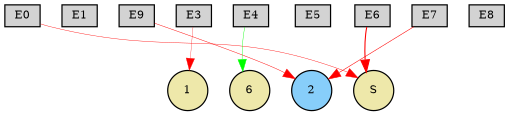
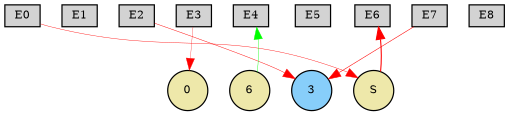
  digraph {
    node [fillcolor=lightgray fontsize=9 shape=box style=filled]
    edge [style=invis]
    E0 [height=0.2 width=0.2]
    E1 [height=0.2 width=0.2]
-   E2 [height=0.2 width=0.2 label=E9]
+   E2 [height=0.2 width=0.2]
    E3 [height=0.2 width=0.2]
    E4 [height=0.2 width=0.2]
    E5 [height=0.2 width=0.2]
    E6 [height=0.2 width=0.2]
    E7 [height=0.2 width=0.2]
    E8 [height=0.2 width=0.2]
-   0 [fillcolor=palegoldenrod height=0.2 shape=circle width=0.2 label=1]
+   0 [fillcolor=palegoldenrod height=0.2 shape=circle width=0.2]
    n11 [fillcolor=palegoldenrod height=0.2 label=6 shape=circle width=0.2]
-   2 [fillcolor=lightskyblue height=0.2 shape=circle width=0.2]
+   2 [fillcolor=lightskyblue height=0.2 shape=circle width=0.2 label=3]
    S [fillcolor=palegoldenrod height=0.2 shape=circle width=0.2]
    subgraph sub_1 {
      rank=source
      E0
      E1
      E2
      E3
      E4
      E5
      E6
      E7
      E8
    }
    subgraph sub_2 {
      rank=sink
      0
      n11
      2
      S
    }
    E0 -> E1
    E0 -> S [color=red penwidth=0.32048665059924186 style=solid]
    E1 -> E2
    E2 -> E3
    E2 -> 2 [color=red penwidth=0.36534794918527824 style=solid]
    E3 -> E4
    E3 -> 0 [color=red penwidth=0.23774410390062373 style=solid]
    E4 -> E5
-   E4 -> n11 [color=green penwidth=0.32373152313028625 style=solid]
+   n11 -> E4 [color=green penwidth=0.32373152313028625 style=solid]
    E5 -> E6
    E6 -> E7
-   E6 -> S [color=red penwidth=0.8730740136104452 style=solid]
+   S -> E6 [color=red penwidth=0.8730740136104452 style=solid]
    E7 -> E8
    E7 -> 2 [color=red penwidth=0.447939019807563 style=solid]
    0 -> n11
    n11 -> 2
    2 -> S
  }
